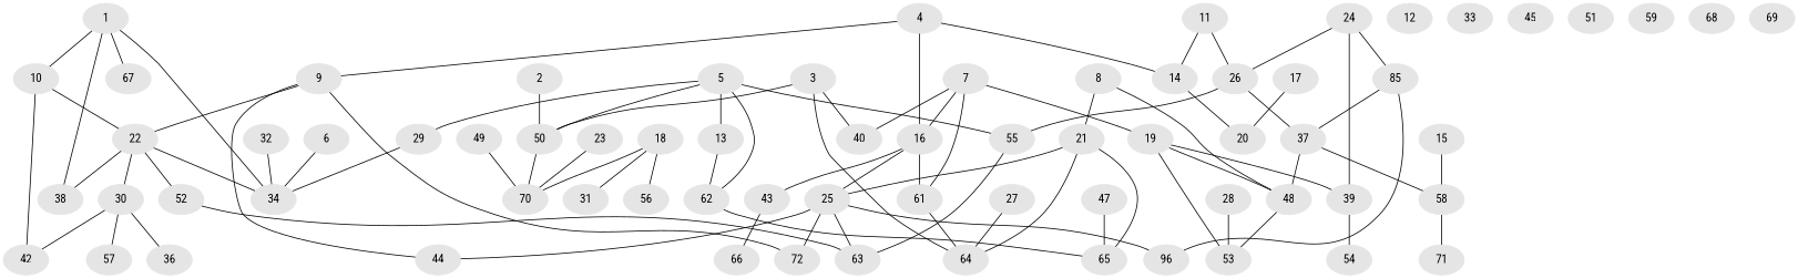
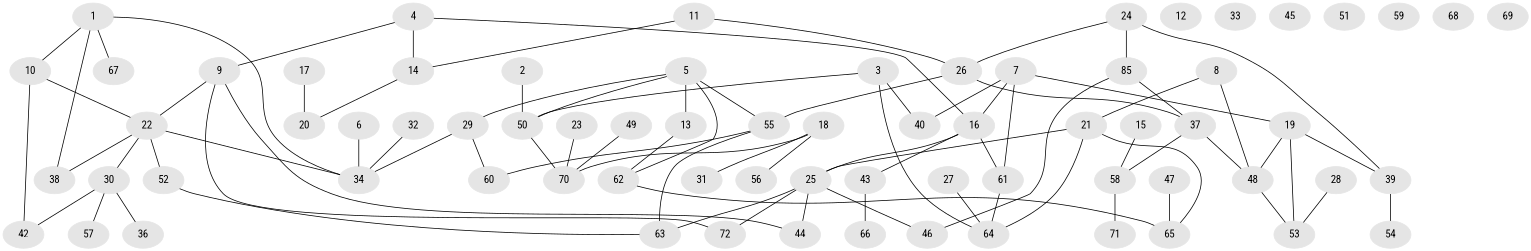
  graph {
    fontname="Roboto Condensed"
    node [color=gray90 fontname="Roboto Condensed" style=filled]
    edge [fontname="Roboto Condensed"]
    1
    10
    34
    38
    67
    22
    42
    2
    50
    70
    3
    40
    64
    16
    61
    25
    43
    4
    9
    14
    44
    72
    20
    5
    13
    29
    55
    62
+   60
    63
    65
    6
    7
    19
    48
    39
    53
    8
    21
    30
    52
    11
    26
    37
    12
    15
    58
    71
-   46 [label=96]
+   46
    66
    17
    18
    31
    56
    54
    36
    57
    23
    24
    n60 [label=85]
    27
    28
    32
    33
    45
    47
    49
    51
    59
    68
    69
    1 -- 10
    1 -- 34
    1 -- 38
    1 -- 67
    10 -- 22
    10 -- 42
    22 -- 34
    22 -- 38
    22 -- 30
    22 -- 52
    2 -- 50
    50 -- 70
    3 -- 50
    3 -- 40
    3 -- 64
    16 -- 61
    16 -- 25
    16 -- 43
    61 -- 64
    25 -- 44
    25 -- 72
    25 -- 63
    25 -- 46
    43 -- 66
    4 -- 16
    4 -- 9
    4 -- 14
    9 -- 22
    9 -- 44
    9 -- 72
    14 -- 20
    5 -- 50
    5 -- 13
    5 -- 29
    5 -- 55
    5 -- 62
    13 -- 62
    29 -- 34
+   29 -- 60
+   55 -- 60
    55 -- 63
    62 -- 65
    6 -- 34
    7 -- 40
    7 -- 16
    7 -- 61
    7 -- 19
    19 -- 48
    19 -- 39
    19 -- 53
    48 -- 53
    39 -- 54
    8 -- 48
    8 -- 21
    21 -- 64
    21 -- 25
    21 -- 65
    30 -- 42
    30 -- 36
    30 -- 57
    52 -- 63
    11 -- 14
    11 -- 26
    26 -- 55
    26 -- 37
    37 -- 48
    37 -- 58
    15 -- 58
    58 -- 71
    17 -- 20
    18 -- 70
    18 -- 31
    18 -- 56
    23 -- 70
    24 -- 39
    24 -- 26
    24 -- n60
    n60 -- 37
    n60 -- 46
    27 -- 64
    28 -- 53
    32 -- 34
    47 -- 65
    49 -- 70
  }
